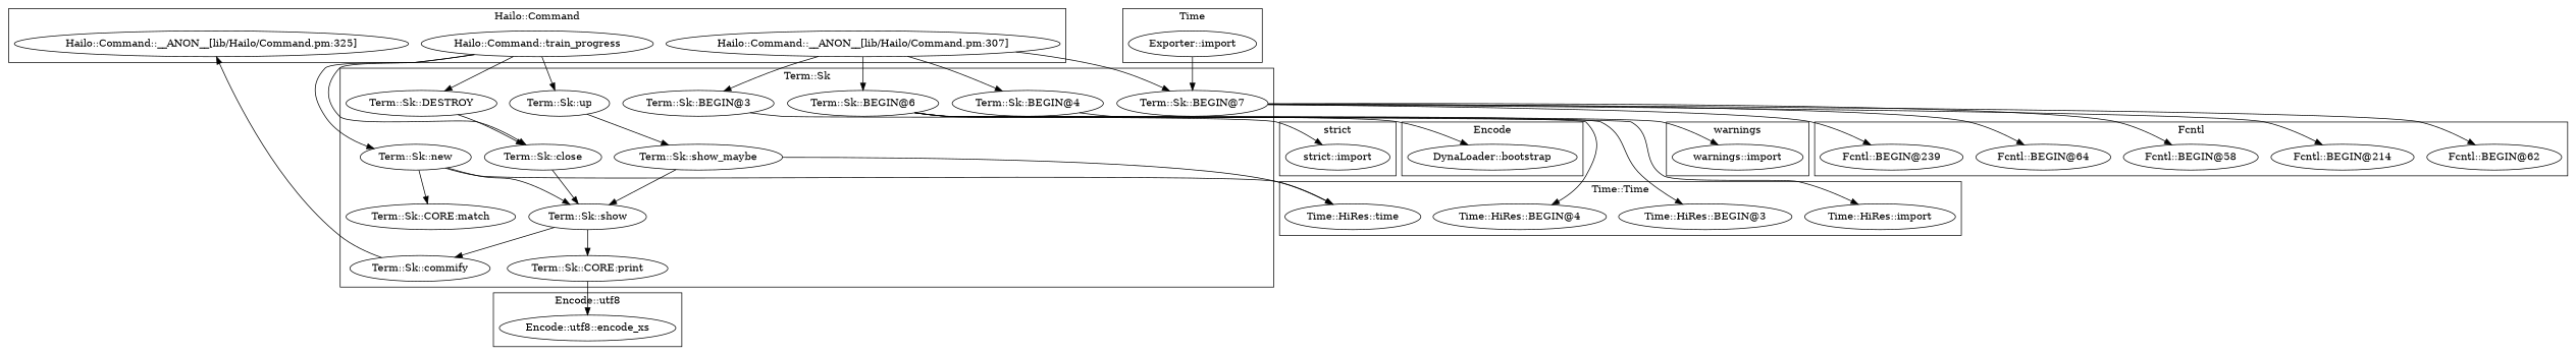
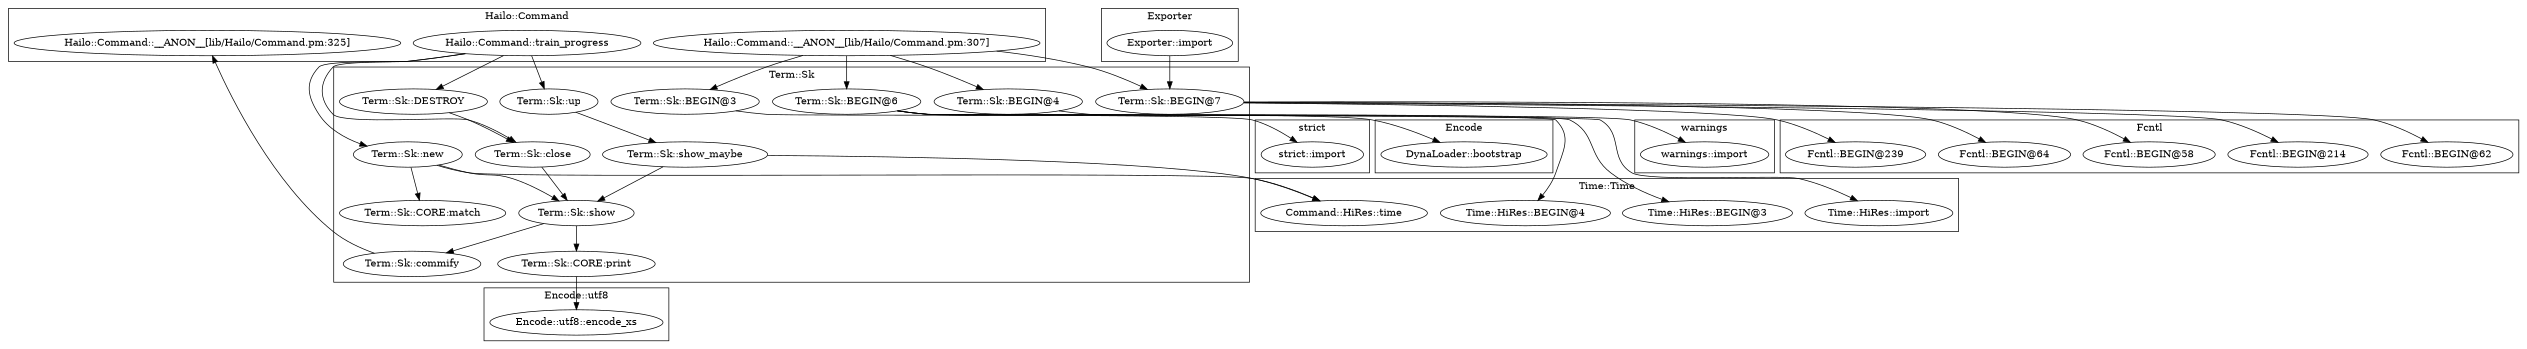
  digraph {
    "warnings::import"
    "DynaLoader::bootstrap"
    "strict::import"
    "Exporter::import"
    "Term::Sk::BEGIN@4"
    "Term::Sk::BEGIN@7"
    "Term::Sk::commify"
    "Term::Sk::BEGIN@3"
    "Term::Sk::DESTROY"
    "Term::Sk::close"
    "Term::Sk::BEGIN@6"
    "Term::Sk::CORE:match"
    "Term::Sk::new"
    "Term::Sk::up"
    "Term::Sk::CORE:print"
    "Term::Sk::show"
    "Term::Sk::show_maybe"
    "Fcntl::BEGIN@62"
    "Fcntl::BEGIN@214"
    "Fcntl::BEGIN@58"
    "Fcntl::BEGIN@64"
    "Fcntl::BEGIN@239"
    "Encode::utf8::encode_xs"
    "Time::HiRes::BEGIN@4"
    "Time::HiRes::BEGIN@3"
    "Time::HiRes::import"
-   "Time::HiRes::time"
+   "Time::HiRes::time" [label="Command::HiRes::time"]
    "Hailo::Command::__ANON__[lib/Hailo/Command.pm:325]"
    "Hailo::Command::__ANON__[lib/Hailo/Command.pm:307]"
    "Hailo::Command::train_progress"
    subgraph cluster_1 {
      label=warnings
      "warnings::import"
    }
    subgraph cluster_2 {
      label=Encode
      "DynaLoader::bootstrap"
    }
    subgraph cluster_3 {
      label="strict"
      "strict::import"
    }
    subgraph cluster_4 {
-     label=Time
+     label=Exporter
      "Exporter::import"
    }
    subgraph cluster_5 {
      label="Term::Sk"
      "Term::Sk::BEGIN@4"
      "Term::Sk::BEGIN@7"
      "Term::Sk::commify"
      "Term::Sk::BEGIN@3"
      "Term::Sk::DESTROY"
      "Term::Sk::close"
      "Term::Sk::BEGIN@6"
      "Term::Sk::CORE:match"
      "Term::Sk::new"
      "Term::Sk::up"
      "Term::Sk::CORE:print"
      "Term::Sk::show"
      "Term::Sk::show_maybe"
    }
    subgraph cluster_6 {
      label=Fcntl
      "Fcntl::BEGIN@62"
      "Fcntl::BEGIN@214"
      "Fcntl::BEGIN@58"
      "Fcntl::BEGIN@64"
      "Fcntl::BEGIN@239"
    }
    subgraph cluster_7 {
      label="Encode::utf8"
      "Encode::utf8::encode_xs"
    }
    subgraph cluster_8 {
      label="Time::Time"
      "Time::HiRes::BEGIN@4"
      "Time::HiRes::BEGIN@3"
      "Time::HiRes::import"
      "Time::HiRes::time"
    }
    subgraph cluster_9 {
      label="Hailo::Command"
      "Hailo::Command::__ANON__[lib/Hailo/Command.pm:325]"
      "Hailo::Command::__ANON__[lib/Hailo/Command.pm:307]"
      "Hailo::Command::train_progress"
    }
    "Exporter::import" -> "Term::Sk::BEGIN@7"
    "Term::Sk::BEGIN@4" -> "warnings::import"
    "Term::Sk::BEGIN@7" -> "Fcntl::BEGIN@62"
    "Term::Sk::BEGIN@7" -> "Fcntl::BEGIN@214"
    "Term::Sk::BEGIN@7" -> "Fcntl::BEGIN@58"
    "Term::Sk::BEGIN@7" -> "Fcntl::BEGIN@64"
    "Term::Sk::BEGIN@7" -> "Fcntl::BEGIN@239"
    "Term::Sk::commify" -> "Hailo::Command::__ANON__[lib/Hailo/Command.pm:325]"
    "Term::Sk::BEGIN@3" -> "strict::import"
    "Term::Sk::DESTROY" -> "Term::Sk::close"
    "Term::Sk::close" -> "Term::Sk::show"
    "Term::Sk::BEGIN@6" -> "DynaLoader::bootstrap"
    "Term::Sk::BEGIN@6" -> "Time::HiRes::BEGIN@4"
    "Term::Sk::BEGIN@6" -> "Time::HiRes::BEGIN@3"
    "Term::Sk::BEGIN@6" -> "Time::HiRes::import"
    "Term::Sk::new" -> "Term::Sk::CORE:match"
    "Term::Sk::new" -> "Term::Sk::show"
    "Term::Sk::new" -> "Time::HiRes::time"
    "Term::Sk::up" -> "Term::Sk::show_maybe"
    "Term::Sk::CORE:print" -> "Encode::utf8::encode_xs"
    "Term::Sk::show" -> "Term::Sk::commify"
    "Term::Sk::show" -> "Term::Sk::CORE:print"
    "Term::Sk::show_maybe" -> "Term::Sk::show"
    "Term::Sk::show_maybe" -> "Time::HiRes::time"
    "Hailo::Command::__ANON__[lib/Hailo/Command.pm:307]" -> "Term::Sk::BEGIN@4"
    "Hailo::Command::__ANON__[lib/Hailo/Command.pm:307]" -> "Term::Sk::BEGIN@7"
    "Hailo::Command::__ANON__[lib/Hailo/Command.pm:307]" -> "Term::Sk::BEGIN@3"
    "Hailo::Command::__ANON__[lib/Hailo/Command.pm:307]" -> "Term::Sk::BEGIN@6"
    "Hailo::Command::train_progress" -> "Term::Sk::DESTROY"
    "Hailo::Command::train_progress" -> "Term::Sk::close"
    "Hailo::Command::train_progress" -> "Term::Sk::new"
    "Hailo::Command::train_progress" -> "Term::Sk::up"
  }
